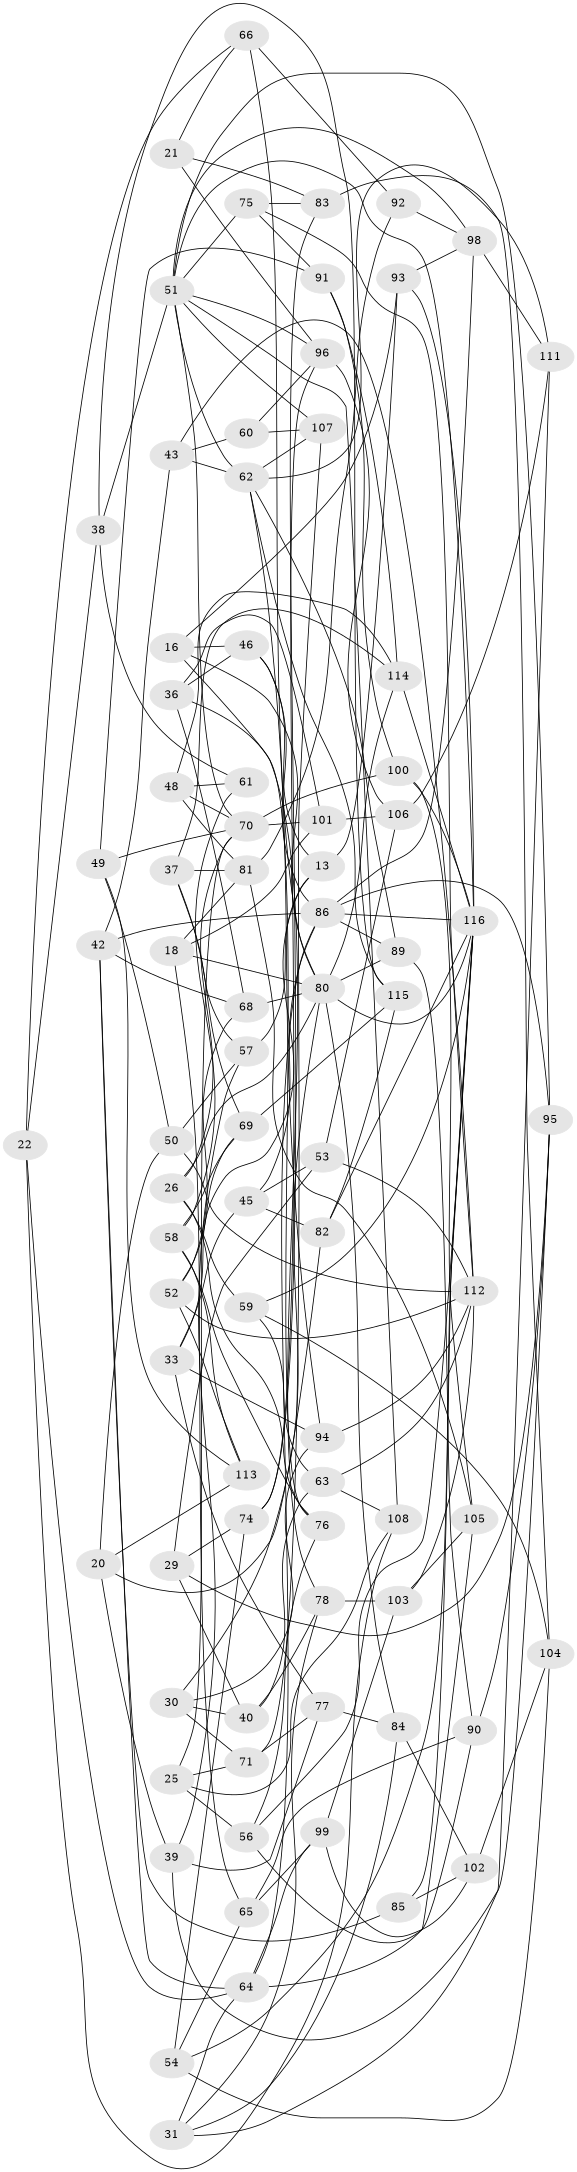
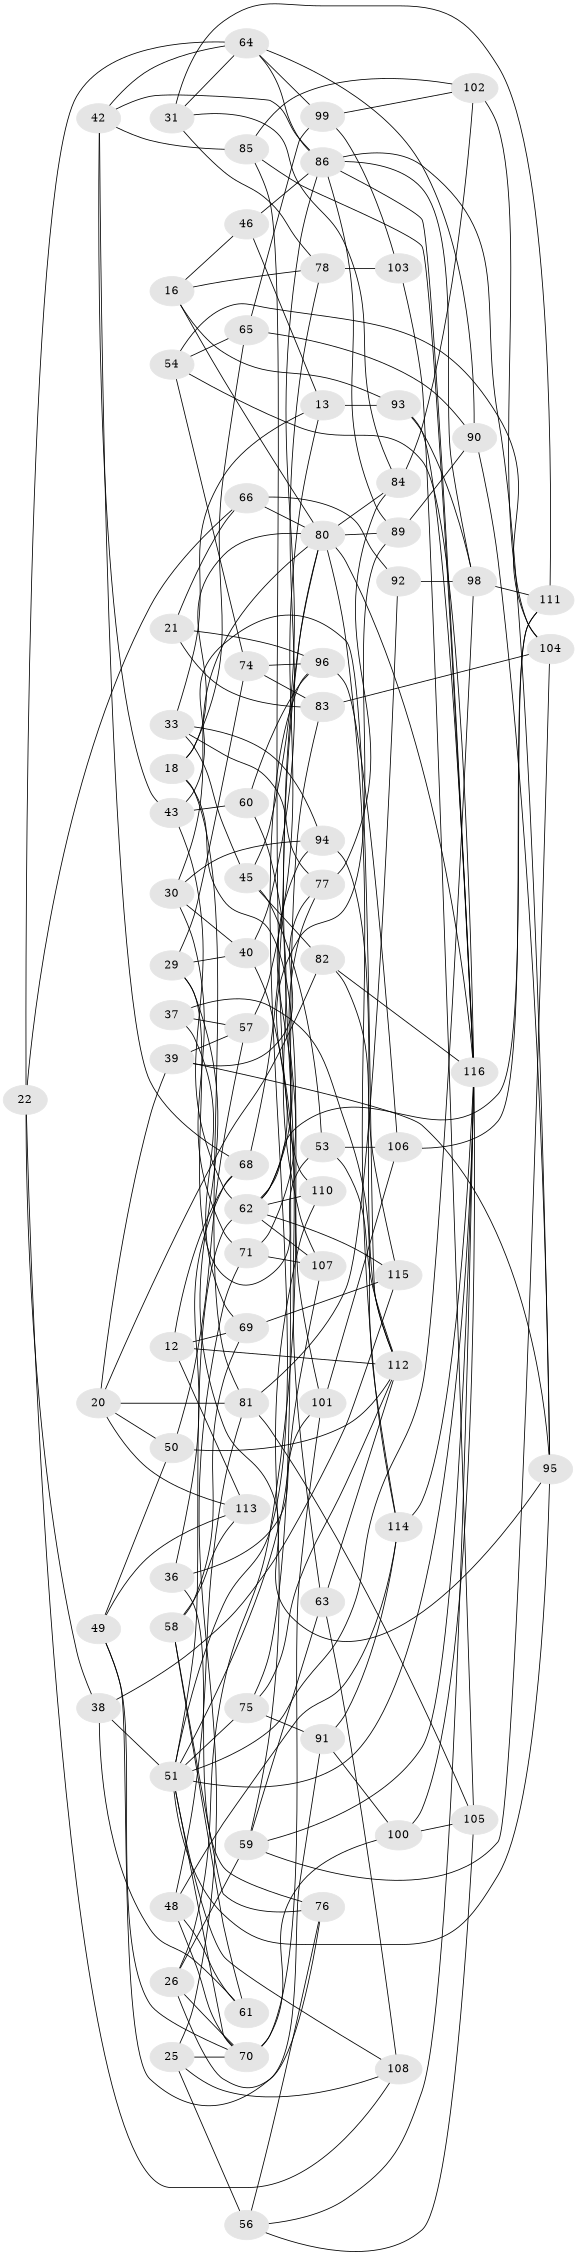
  graph {
    rankdir=LR
    node [color=gray90 style=filled]
    16
    46
    78
    80 [super="+13+67+14"]
    93
    n6 [label=13]
    86 [super="+2+6+79"]
    103
    84
    114 [super="+28"]
    116 [super="+88+109+97"]
    89
    98 [super="+87"]
    18
    65
    81 [super="+1"]
    101
    90
    99
    105 [super="+47"]
    92
    106
    20
    39
    50
    82
    113
    95 [super="+19"]
    77
    57
    112 [super="+24"]
    115
    21
    66
    83
    96 [super="+12"]
    104
    22
    38
    64 [super="+15"]
    108
    51 [super="+3+7+27"]
    61
    56 [super="+55"]
    76
    25
    70 [super="+41"]
    71
    100
    107 [super="+34"]
    59 [super="+35"]
    63
+   110
    26
    29
    40
    53
    74
    30
    94
    31
    111
    102
    33
    45
    36
    68
    37
    69
    62 [super="+44"]
    75
    42 [super="+23"]
    43
    85
    60
    48 [super="+32"]
    49
    91
-   52
+   52 [label=12]
    54
    58
    16 -- 46
    16 -- 78
    16 -- 80
    16 -- 93
    46 -- n6
    46 -- 86
    78 -- 103
    80 -- 84
    80 -- 114
    80 -- 116
    80 -- 89
    93 -- 116
    93 -- 98
    n6 -- 93
    86 -- 116 [weight=2]
    86 -- 89
    86 -- 98
    86 -- 95
    103 -- 105
-   103 -- 112
    84 -- 102
    114 -- 116 [weight=2]
    89 -- 90
    98 -- 111
    18 -- 80
    18 -- 65
    18 -- 81
    18 -- 101
    65 -- 90
    65 -- 99
    81 -- 105 [weight=2]
    81 -- 92
    101 -- 106
    90 -- 95
    99 -- 103
    99 -- 102
    92 -- 98 [weight=2]
    106 -- 111
    20 -- 39
    20 -- 50
    20 -- 82
    20 -- 113
    39 -- 95
    39 -- 77
    39 -- 57
    50 -- 57
    50 -- 112
    82 -- 116
    82 -- 115
    77 -- 84
    57 -- n6
    21 -- 66
    21 -- 83
    21 -- 96 [weight=2]
    66 -- 80
    66 -- 92
    83 -- 104
    96 -- 106
    22 -- 66
    22 -- 38
    22 -- 64
    22 -- 108
    38 -- 115
    38 -- 51
    38 -- 61
    64 -- 86
    64 -- 90
    64 -- 99
    51 -- 116 [weight=3]
    51 -- 98
    51 -- 95 [weight=2]
    51 -- 96
    51 -- 108
    51 -- 70
    51 -- 107 [weight=2]
    51 -- 62
    51 -- 75
    56 -- 116 [weight=2]
    56 -- 105 [weight=2]
    56 -- 76
    25 -- 108
    25 -- 56
    25 -- 70
    25 -- 71
    70 -- 101
    70 -- 100
    71 -- 77
    71 -- 107
    100 -- 116
    100 -- 105
    59 -- 116
    59 -- 104
    59 -- 63
+   59 -- 110 [weight=2]
    63 -- 112
    63 -- 108
    26 -- 80
    26 -- 76
    26 -- 70
    26 -- 59
    29 -- 95
    29 -- 40
    29 -- 53
    29 -- 74
    40 -- 78
    40 -- 63
    53 -- 106
    53 -- 112
    74 -- 83
    74 -- 96
    30 -- 80
    30 -- 71
    30 -- 40
    30 -- 94
    94 -- 112
    31 -- 78
    31 -- 84
    31 -- 64
    31 -- 111
    102 -- 104
    33 -- n6
    33 -- 77
    33 -- 94
    33 -- 45
    45 -- 86
    45 -- 82
    45 -- 53
-   36 -- 46
    36 -- 101
    36 -- 76
    36 -- 68
    68 -- 80
    37 -- 114
-   37 -- 81
+   20 -- 81
    37 -- 57
    37 -- 69
    69 -- 115
    62 -- 89
    62 -- 115
    62 -- 107
+   62 -- 110
    62 -- 94
    62 -- 111
    75 -- 112
    75 -- 83
    75 -- 91
    42 -- 86 [weight=2]
    42 -- 64
    42 -- 68
    42 -- 43
    42 -- 85
    43 -- 112
    43 -- 62
    43 -- 60
    85 -- 116
+   85 -- 110
    85 -- 102
    60 -- 96
    60 -- 107 [weight=2]
    48 -- 114
    48 -- 81
    48 -- 61 [weight=2]
    48 -- 70 [weight=2]
    49 -- 50
    49 -- 113
    49 -- 70
    49 -- 91
    91 -- 114
    91 -- 100
    52 -- 113
    52 -- 112
    52 -- 68
    52 -- 69
    54 -- 116
    54 -- 65
    54 -- 104
    54 -- 74
    58 -- 113
    58 -- 61
    58 -- 76
    58 -- 69
  }
